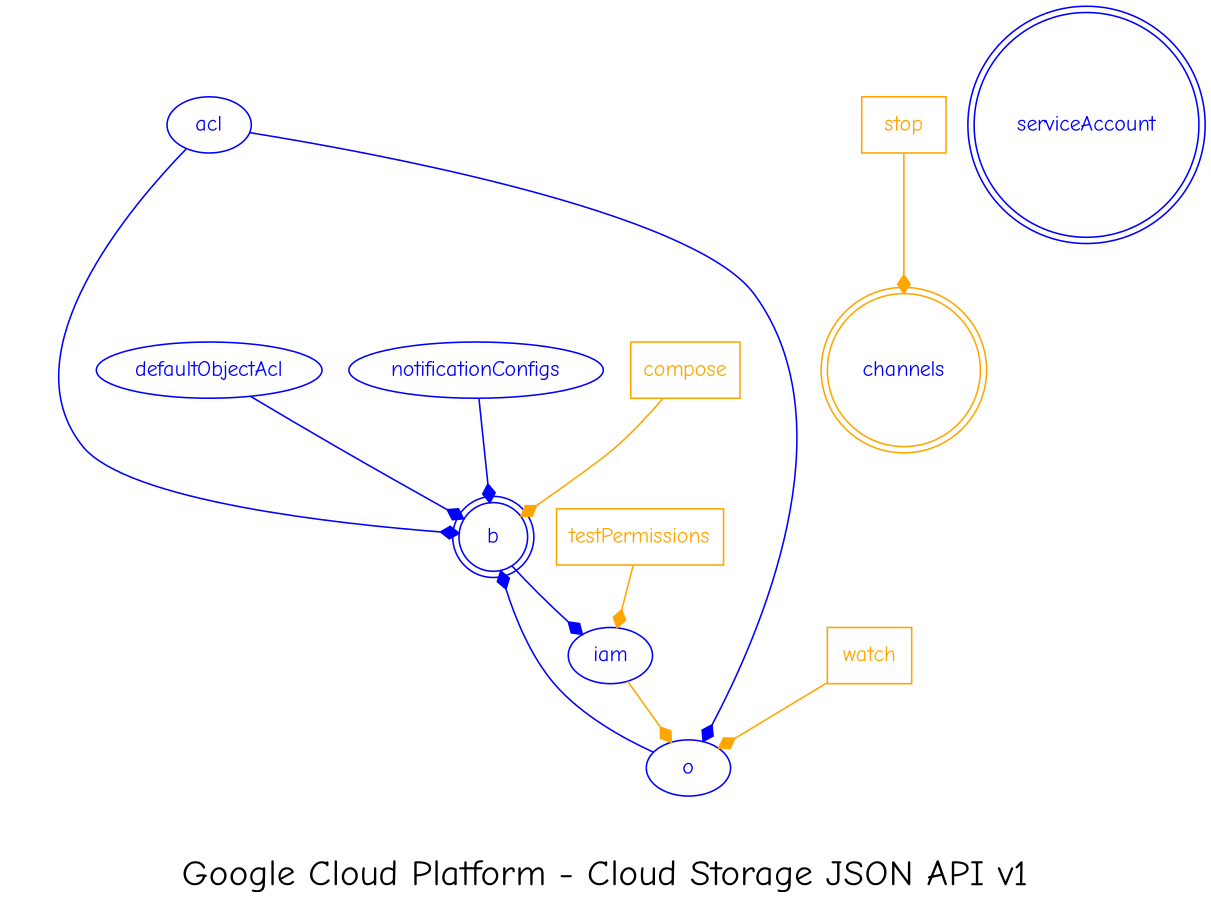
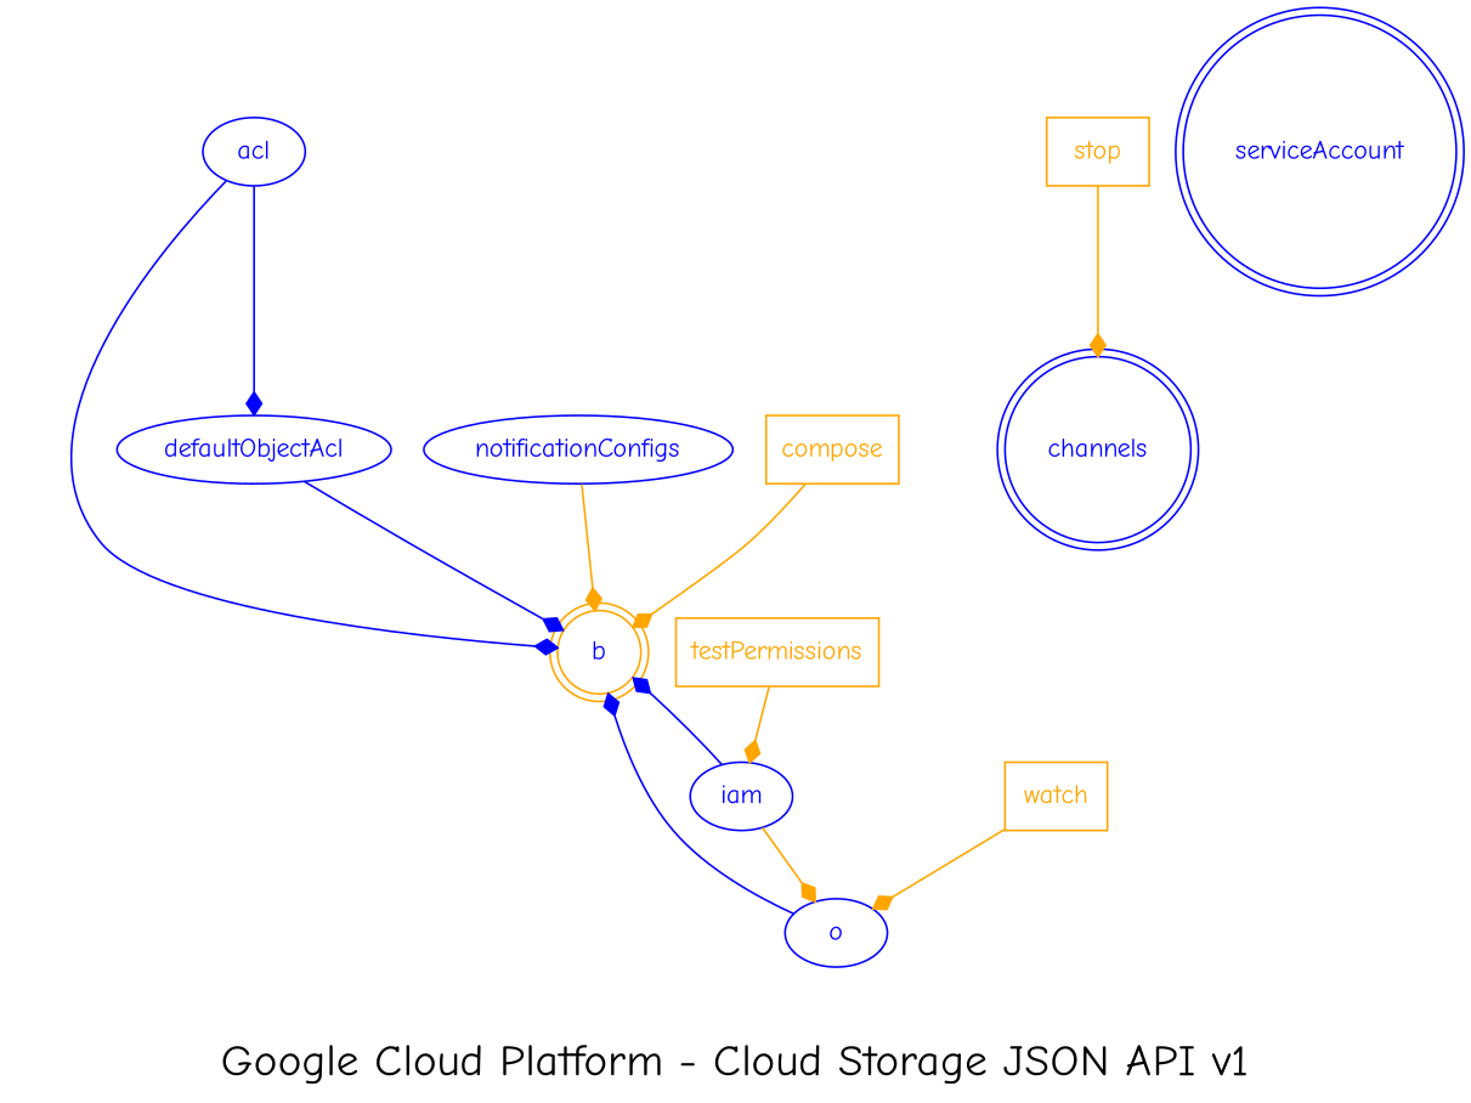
  digraph {
    fontname="Comic Neue"
    fontsize=24
    label="Google Cloud Platform - Cloud Storage JSON API v1"
    splines=true
    node [color=blue fontcolor=blue fontname="Comic Neue" shape=ellipse]
    edge [arrowhead=diamond arrowtail=none color=blue fontcolor=blue fontname="Comic Neue"]
-   b [shape=doublecircle]
-   channels [color=orange shape=doublecircle]
+   b [color=orange shape=doublecircle]
+   channels [shape=doublecircle]
    serviceAccount [shape=doublecircle]
    defaultObjectAcl
    acl
    o
    notificationConfigs
    watch [color=orange fontcolor=orange shape=box]
    iam
    testPermissions [color=orange fontcolor=orange shape=box]
    compose [color=orange fontcolor=orange shape=box]
    stop [color=orange fontcolor=orange shape=box]
    defaultObjectAcl -> b
    acl -> b
-   acl -> o
+   acl -> defaultObjectAcl
    o -> b
-   notificationConfigs -> b
+   notificationConfigs -> b [color=orange]
    watch -> o [color=orange fontcolor=orange]
-   b -> iam
+   iam -> b
    iam -> o [color=orange]
    testPermissions -> iam [color=orange fontcolor=orange]
    compose -> b [color=orange fontcolor=orange]
    stop -> channels [color=orange fontcolor=orange]
  }
